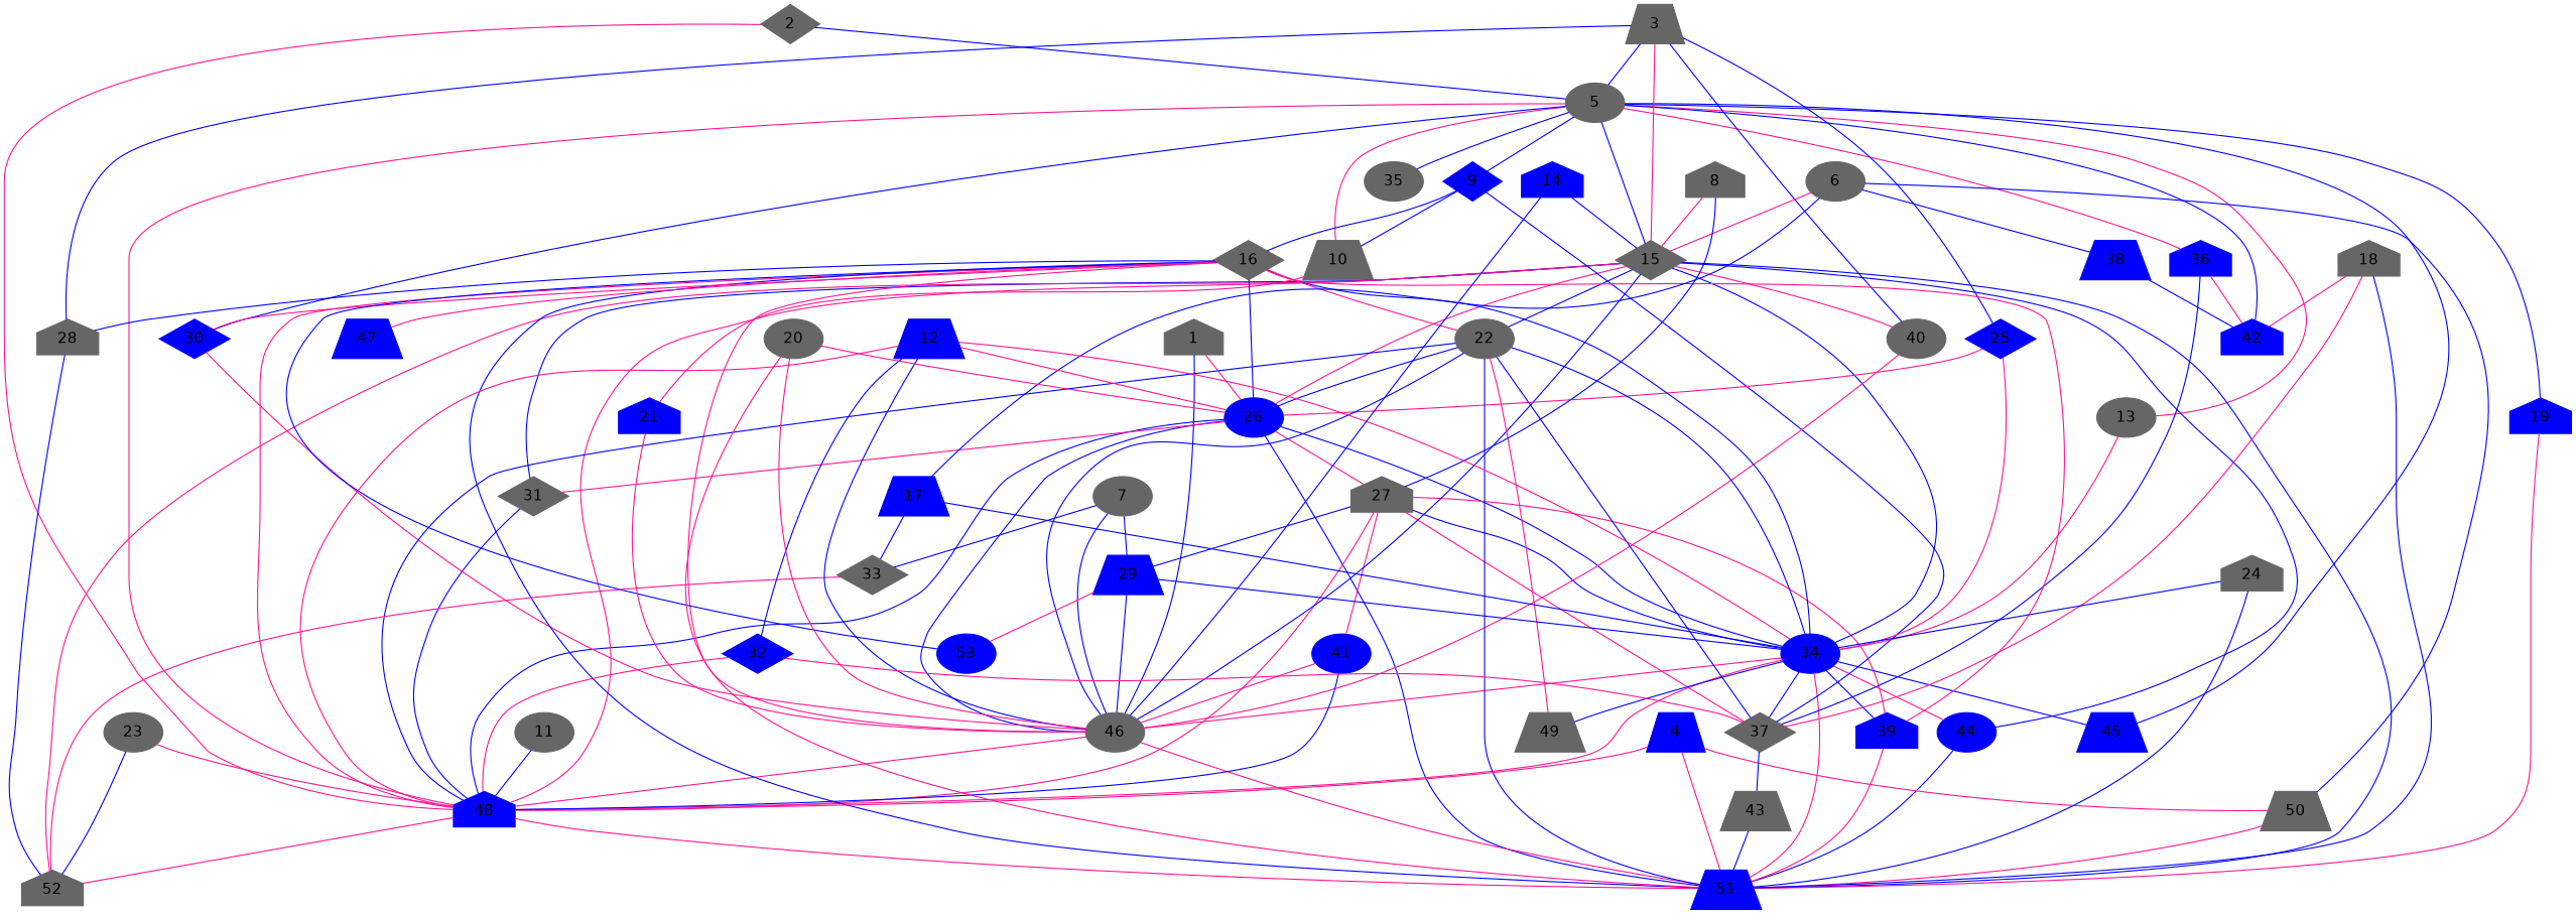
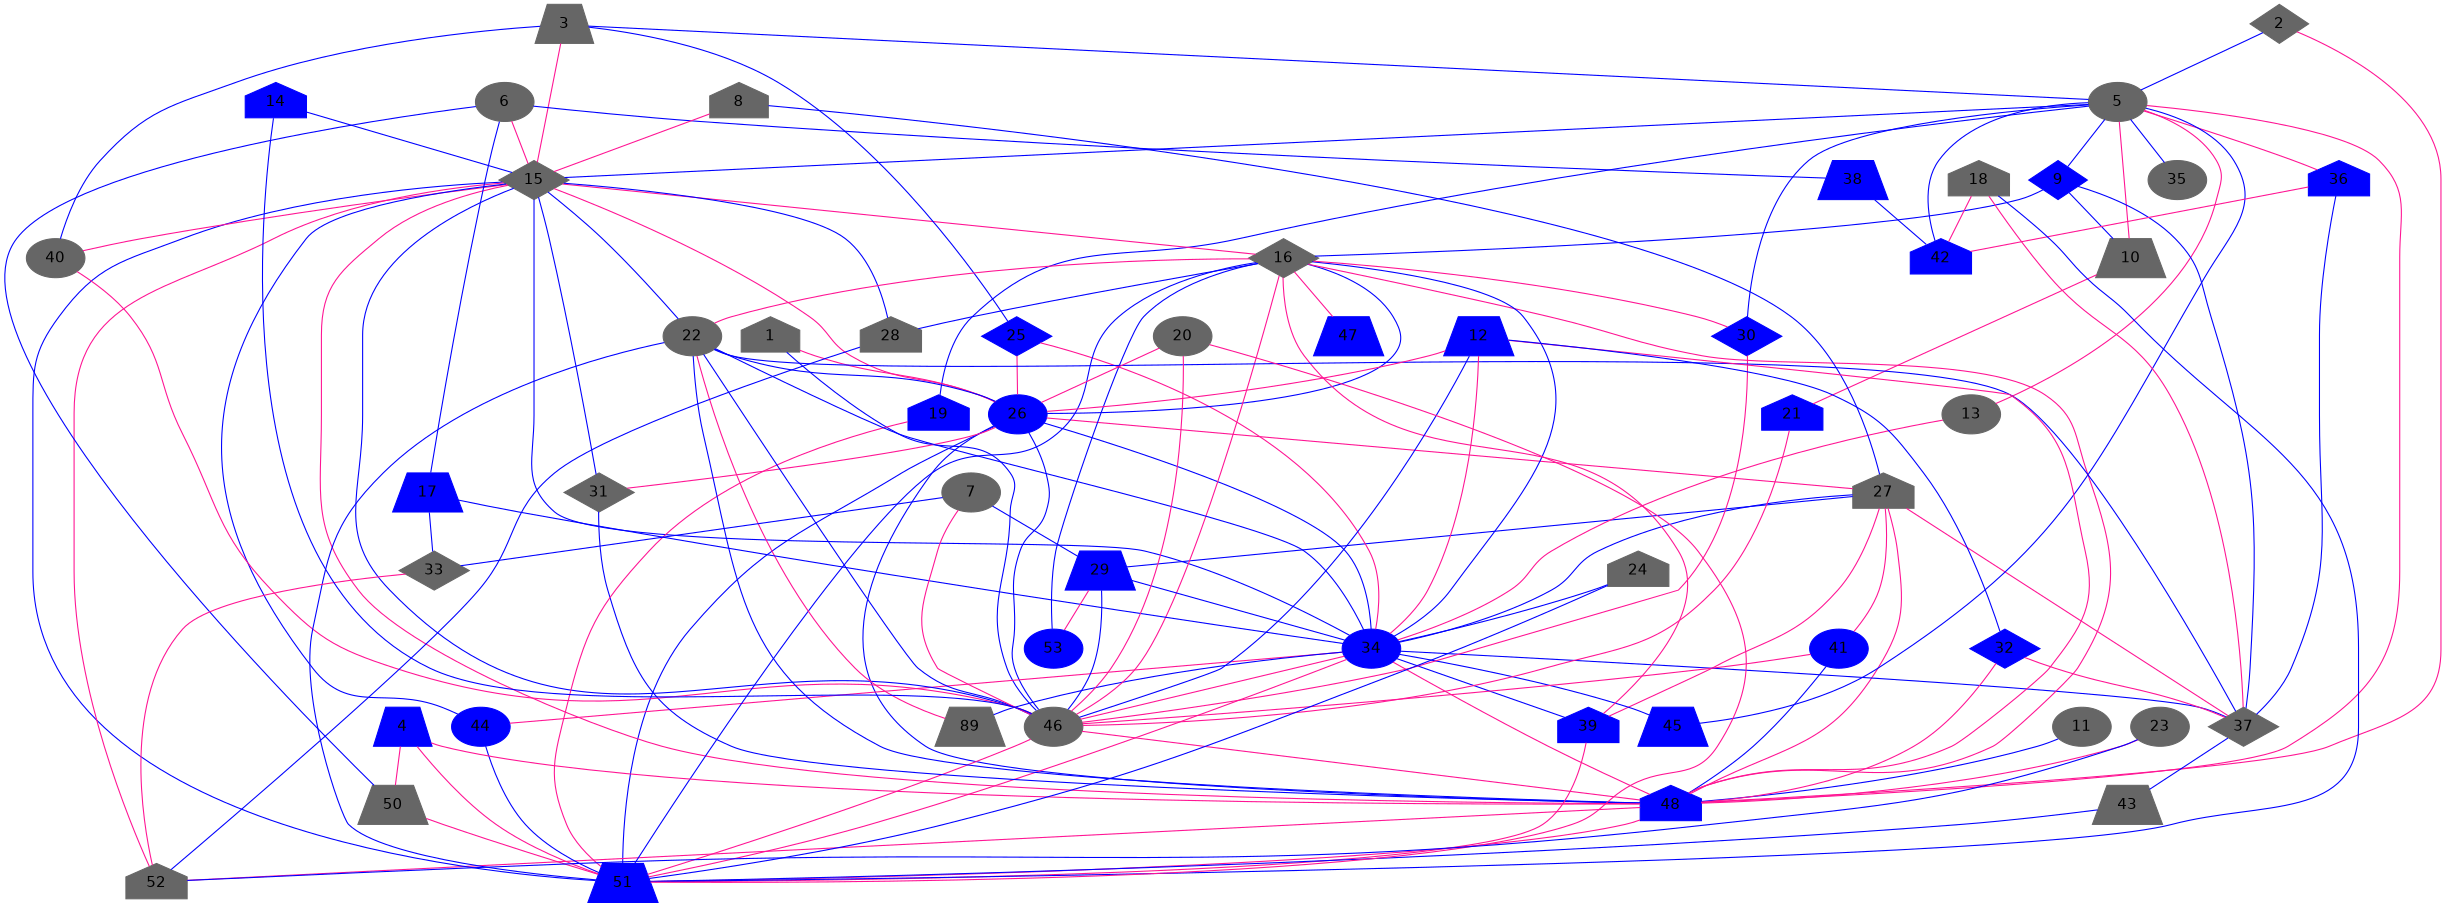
  graph {
    fontname="DejaVu Sans"
    node [color=gray40 fontname="DejaVu Sans" shape=ellipse style=filled]
    edge [color=blue fontname="DejaVu Sans" weight=1.0]
    1 [shape=house]
    26 [color=blue]
    46
    48 [color=blue shape=house]
    51 [color=blue shape=trapezium]
    27 [shape=house]
    34 [color=blue]
    31 [shape=diamond]
    52 [shape=house]
    2 [shape=diamond]
    5
    15 [shape=diamond]
    9 [color=blue shape=diamond]
    10 [shape=trapezium]
    13
    19 [color=blue shape=house]
    30 [color=blue shape=diamond]
    35
    36 [color=blue shape=house]
    42 [color=blue shape=house]
    45 [color=blue shape=trapezium]
    3 [shape=trapezium]
    25 [color=blue shape=diamond]
    40
    16 [shape=diamond]
    22
    28 [shape=house]
    44 [color=blue]
    4 [color=blue shape=trapezium]
    50 [shape=trapezium]
    37 [shape=diamond]
    21 [color=blue shape=house]
    6
    17 [color=blue shape=trapezium]
    38 [color=blue shape=trapezium]
    33 [shape=diamond]
    7
    29 [color=blue shape=trapezium]
    53 [color=blue]
    8 [shape=house]
    39 [color=blue shape=house]
    41 [color=blue]
    47 [color=blue shape=trapezium]
    43 [shape=trapezium]
    11
    12 [color=blue shape=trapezium]
    32 [color=blue shape=diamond]
-   49 [shape=trapezium]
+   49 [shape=trapezium label=89]
    14 [color=blue shape=house]
    18 [shape=house]
    20
    23
    24 [shape=house]
    1 -- 26 [color=deeppink]
    1 -- 46
    26 -- 46
    26 -- 48 [weight=2.0]
    26 -- 51
    26 -- 27 [color=deeppink weight=2.0]
    26 -- 34 [weight=2.0]
    26 -- 31 [color=deeppink weight=2.0]
    46 -- 48 [color=deeppink weight=2.0]
    46 -- 51 [color=deeppink]
    48 -- 51 [color=deeppink]
    48 -- 52 [color=deeppink]
    27 -- 48 [color=deeppink]
    27 -- 34
    27 -- 37 [color=deeppink weight=2.0]
    27 -- 29
    27 -- 39 [color=deeppink]
    27 -- 41 [color=deeppink]
    34 -- 46 [color=deeppink weight=2.0]
    34 -- 48 [color=deeppink weight=3.0]
    34 -- 51 [color=deeppink weight=2.0]
    34 -- 45
    34 -- 44 [color=deeppink]
    34 -- 37
    34 -- 39
    34 -- 49 [weight=2.0]
    31 -- 48
    2 -- 48 [color=deeppink]
    2 -- 5
    5 -- 48 [color=deeppink]
    5 -- 15 [weight=2.0]
    5 -- 9
    5 -- 10 [color=deeppink weight=2.0]
    5 -- 13 [color=deeppink]
    5 -- 19
    5 -- 30
    5 -- 35
    5 -- 36 [color=deeppink]
    5 -- 42
    5 -- 45
    15 -- 26 [color=deeppink weight=2.0]
    15 -- 46 [weight=4.0]
    15 -- 48 [color=deeppink]
    15 -- 51
    15 -- 34 [weight=2.0]
    15 -- 31
    15 -- 52 [color=deeppink weight=2.0]
    15 -- 40 [color=deeppink]
+   15 -- 16 [color=deeppink]
    15 -- 22 [weight=2.0]
-   3 -- 28 [weight=2.0]
+   15 -- 28 [weight=2.0]
    15 -- 44
    9 -- 10
    9 -- 16
    9 -- 37
    10 -- 21 [color=deeppink]
    13 -- 34 [color=deeppink]
    19 -- 51 [color=deeppink]
    30 -- 46 [color=deeppink]
    36 -- 42 [color=deeppink]
    36 -- 37
    3 -- 5
    3 -- 15 [color=deeppink weight=2.0]
    3 -- 25
    3 -- 40
    25 -- 26 [color=deeppink]
    25 -- 34 [color=deeppink]
    40 -- 46 [color=deeppink]
    16 -- 26
    16 -- 46 [color=deeppink]
    16 -- 48 [color=deeppink]
    16 -- 51
    16 -- 34 [weight=3.0]
    16 -- 30 [color=deeppink]
    16 -- 22 [color=deeppink weight=3.0]
    16 -- 28
    16 -- 53
    16 -- 39 [color=deeppink]
    16 -- 47 [color=deeppink]
    22 -- 26 [weight=3.0]
    22 -- 46 [weight=2.0]
    22 -- 48 [weight=2.0]
    22 -- 51 [weight=4.0]
    22 -- 34 [weight=4.0]
    22 -- 37
    22 -- 49 [color=deeppink]
    28 -- 52
    44 -- 51
    4 -- 48 [color=deeppink]
    4 -- 51 [color=deeppink]
    4 -- 50 [color=deeppink]
    50 -- 51 [color=deeppink]
    37 -- 43
    21 -- 46 [color=deeppink]
    6 -- 15 [color=deeppink weight=2.0]
    6 -- 50
    6 -- 17
    6 -- 38
    17 -- 34
    17 -- 33
    38 -- 42
    33 -- 52 [color=deeppink]
-   7 -- 46
+   7 -- 46 [color=deeppink]
    7 -- 33
    7 -- 29
    29 -- 46
    29 -- 34
    29 -- 53 [color=deeppink]
    8 -- 27
    8 -- 15 [color=deeppink]
    39 -- 51 [color=deeppink]
    41 -- 46 [color=deeppink]
    41 -- 48
    43 -- 51
    11 -- 48
    12 -- 26 [color=deeppink]
    12 -- 46
    12 -- 48 [color=deeppink]
    12 -- 34 [color=deeppink weight=2.0]
    12 -- 32
    32 -- 48 [color=deeppink]
    32 -- 37 [color=deeppink]
    14 -- 46
    14 -- 15
    18 -- 51
    18 -- 42 [color=deeppink]
    18 -- 37 [color=deeppink]
    20 -- 26 [color=deeppink]
    20 -- 46 [color=deeppink]
    20 -- 51 [color=deeppink]
    23 -- 48 [color=deeppink]
    23 -- 52
    24 -- 51
    24 -- 34
  }
